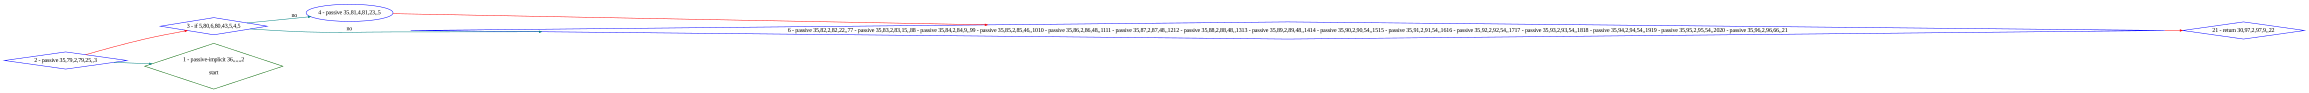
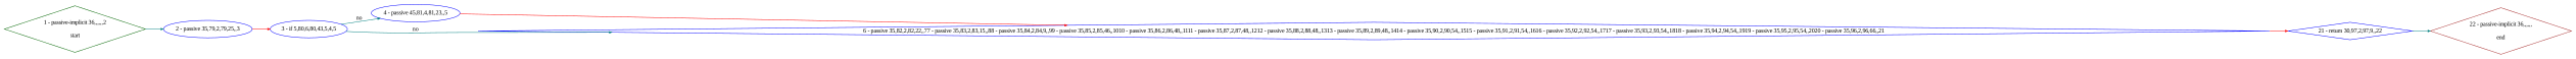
  digraph {
    bgcolor=white
    compound=true
    fillcolor="#FFFFCC"
    fontname="Liberation Serif"
    fontsize=12
    pack=true
    packmode=clust
    rankdir=LR
    style="rounded,filled"
    node [color="#0000ff" compound=true fillcolor="#ffffff" fixedsize=false fontname="Liberation Serif" fontsize=12 node_initialized=no shape=diamond style=filled]
    edge [arrowhead=normal arrowsize=0.5 arrowtail=none color=teal compound=true dir=forward fontcolor=black fontname="Liberation Serif" fontsize=12]
-   n1 [label="2 - passive 35,79,2,79,25,,3"]
-   n2 [label="3 - if 5,80,6,80,43,5,4,5"]
-   n3 [label="4 - passive 35,81,4,81,23,,5" shape=ellipse]
+   n1 [label="2 - passive 35,79,2,79,25,,3" shape=ellipse]
+   n2 [label="3 - if 5,80,6,80,43,5,4,5" shape=ellipse]
+   n3 [label="4 - passive 45,81,4,81,23,,5" shape=ellipse]
    n4 [label="6 - passive 35,82,2,82,22,,77 - passive 35,83,2,83,15,,88 - passive 35,84,2,84,9,,99 - passive 35,85,2,85,46,,1010 - passive 35,86,2,86,48,,1111 - passive 35,87,2,87,48,,1212 - passive 35,88,2,88,48,,1313 - passive 35,89,2,89,48,,1414 - passive 35,90,2,90,54,,1515 - passive 35,91,2,91,54,,1616 - passive 35,92,2,92,54,,1717 - passive 35,93,2,93,54,,1818 - passive 35,94,2,94,54,,1919 - passive 35,95,2,95,54,,2020 - passive 35,96,2,96,66,,21"]
    n5 [color="#006400" label="1 - passive-implicit 36,,,,,,2\n\nstart"]
    n6 [label="21 - return 30,97,2,97,9,,22"]
+   n7 [color="#a52a2a" label="22 - passive-implicit 36,,,,,,\n\nend"]
    n1 -> n2 [color=red]
    n2 -> n3 [label=no]
    n2 -> n4 [label=no]
    n3 -> n4 [color=red]
    n4 -> n6 [color=red]
-   n1 -> n5
+   n5 -> n1
+   n6 -> n7
  }
